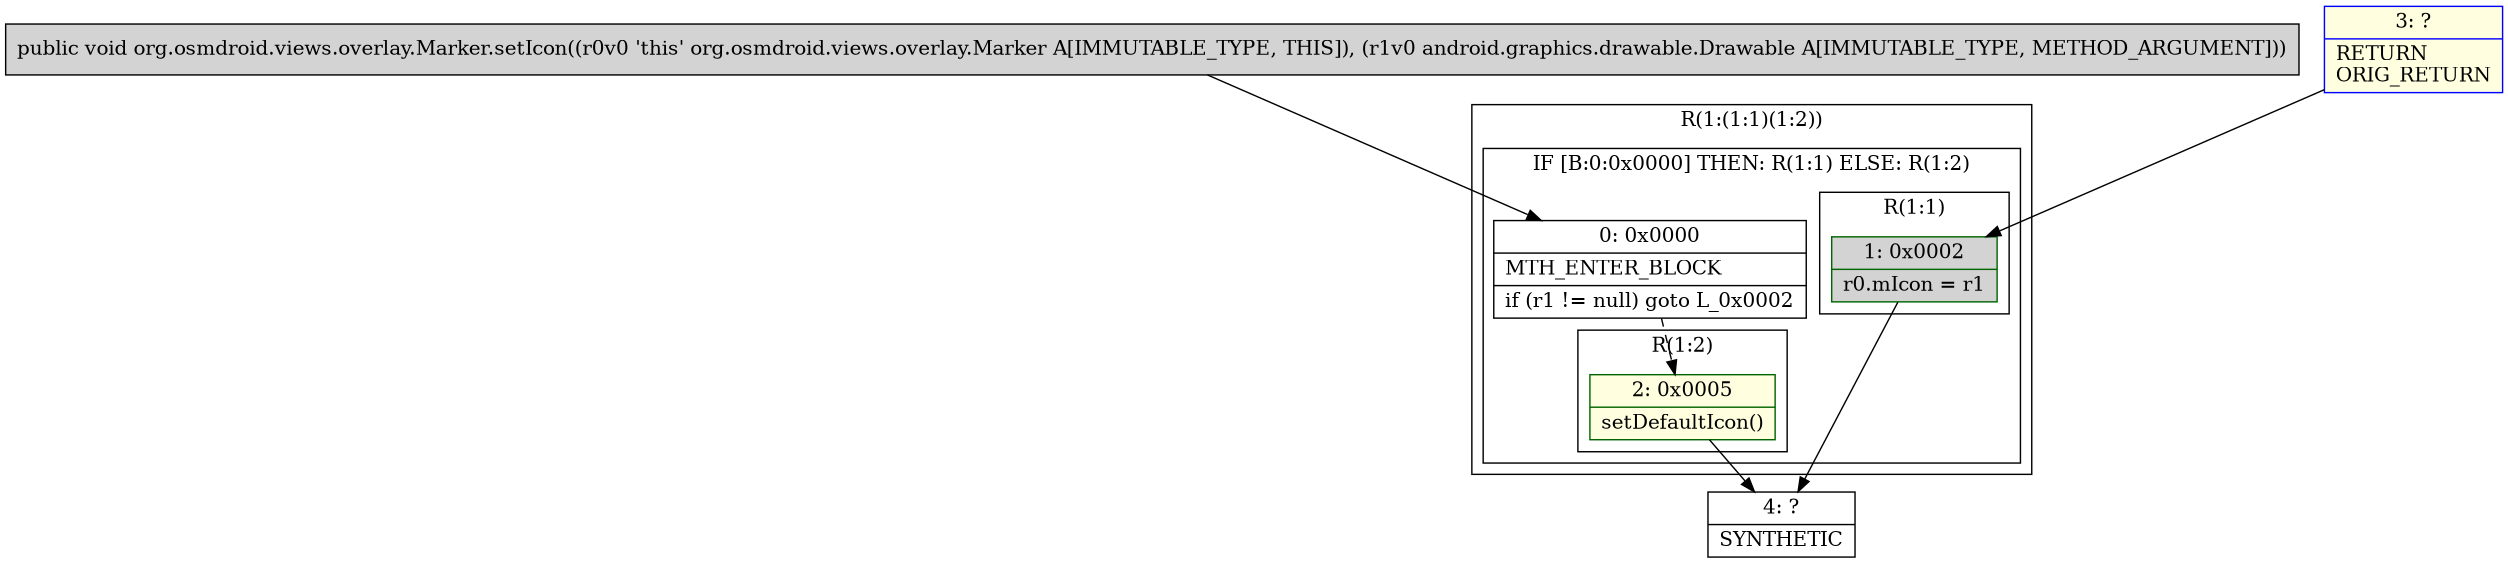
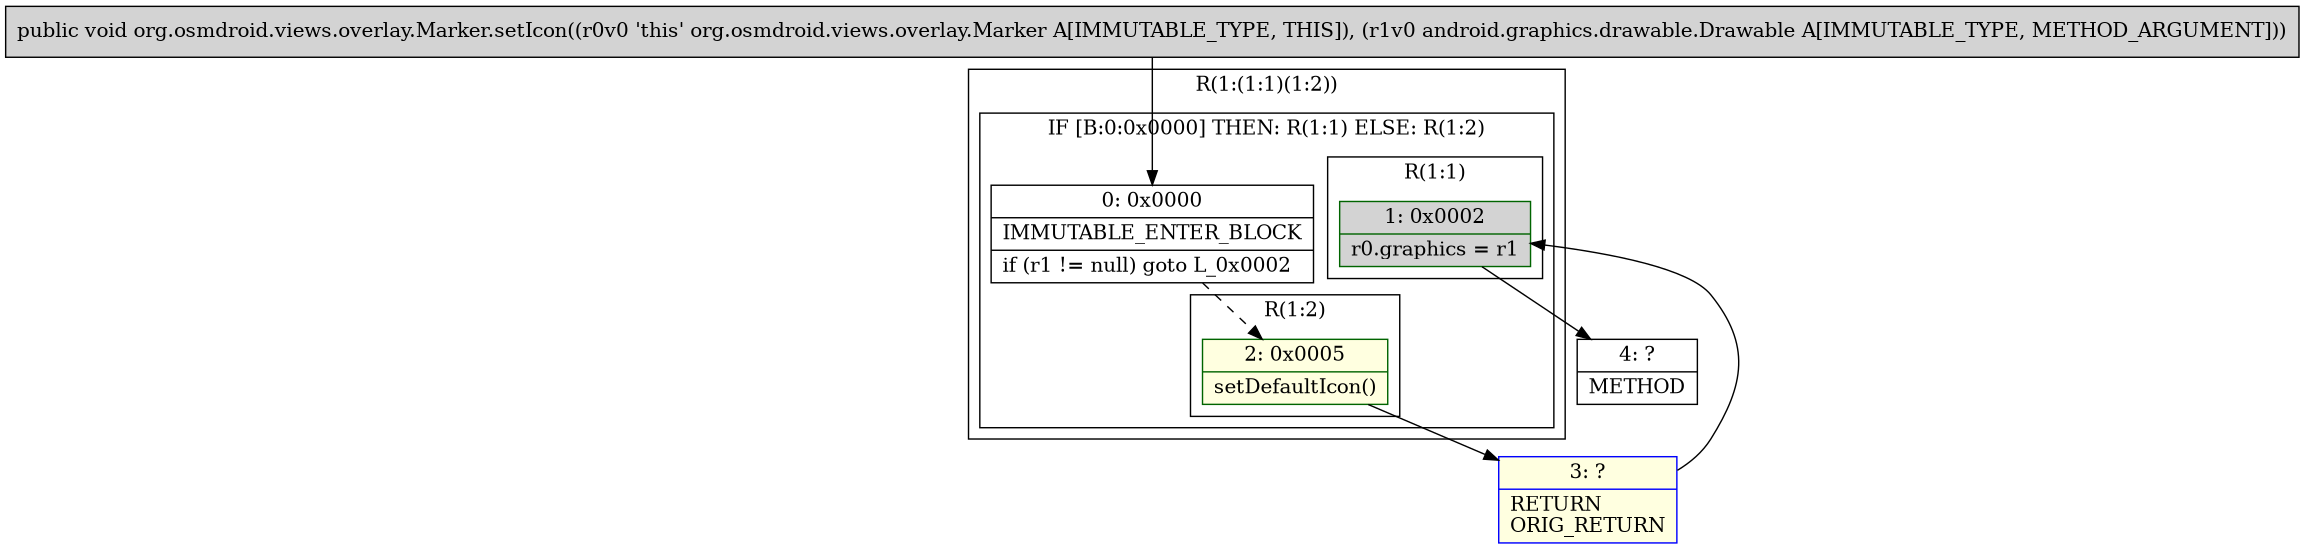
  digraph {
    node [color=black fillcolor=lightgrey shape=record style=filled]
-   n1 [color=darkgreen label="{1\:\ 0x0002|r0.mIcon = r1\l}"]
+   n1 [color=darkgreen label="{1\:\ 0x0002|r0.graphics = r1\l}"]
    n2 [color=darkgreen fillcolor=lightyellow label="{2\:\ 0x0005|setDefaultIcon()\l}"]
-   n3 [fillcolor=white label="{0\:\ 0x0000|MTH_ENTER_BLOCK\l|if (r1 != null) goto L_0x0002\l}"]
-   n4 [fillcolor=white label="{4\:\ ?|SYNTHETIC\l}"]
+   n3 [fillcolor=white label="{0\:\ 0x0000|IMMUTABLE_ENTER_BLOCK\l|if (r1 != null) goto L_0x0002\l}"]
+   n4 [fillcolor=white label="{4\:\ ?|METHOD\l}"]
    n5 [color=blue fillcolor=lightyellow label="{3\:\ ?|RETURN\lORIG_RETURN\l}"]
    n6 [label="{public void org.osmdroid.views.overlay.Marker.setIcon((r0v0 'this' org.osmdroid.views.overlay.Marker A[IMMUTABLE_TYPE, THIS]), (r1v0 android.graphics.drawable.Drawable A[IMMUTABLE_TYPE, METHOD_ARGUMENT])) }"]
    subgraph cluster_1 {
      label="R(1:(1:1)(1:2))"
      subgraph cluster_2 {
        label="IF [B:0:0x0000] THEN: R(1:1) ELSE: R(1:2)"
        n3
        subgraph cluster_3 {
          label="R(1:1)"
          n1
        }
        subgraph cluster_4 {
          label="R(1:2)"
          n2
        }
      }
    }
    n1 -> n4
-   n2 -> n4
+   n2 -> n5
    n3 -> n2 [style=dashed]
    n5 -> n1
    n6 -> n3
  }
